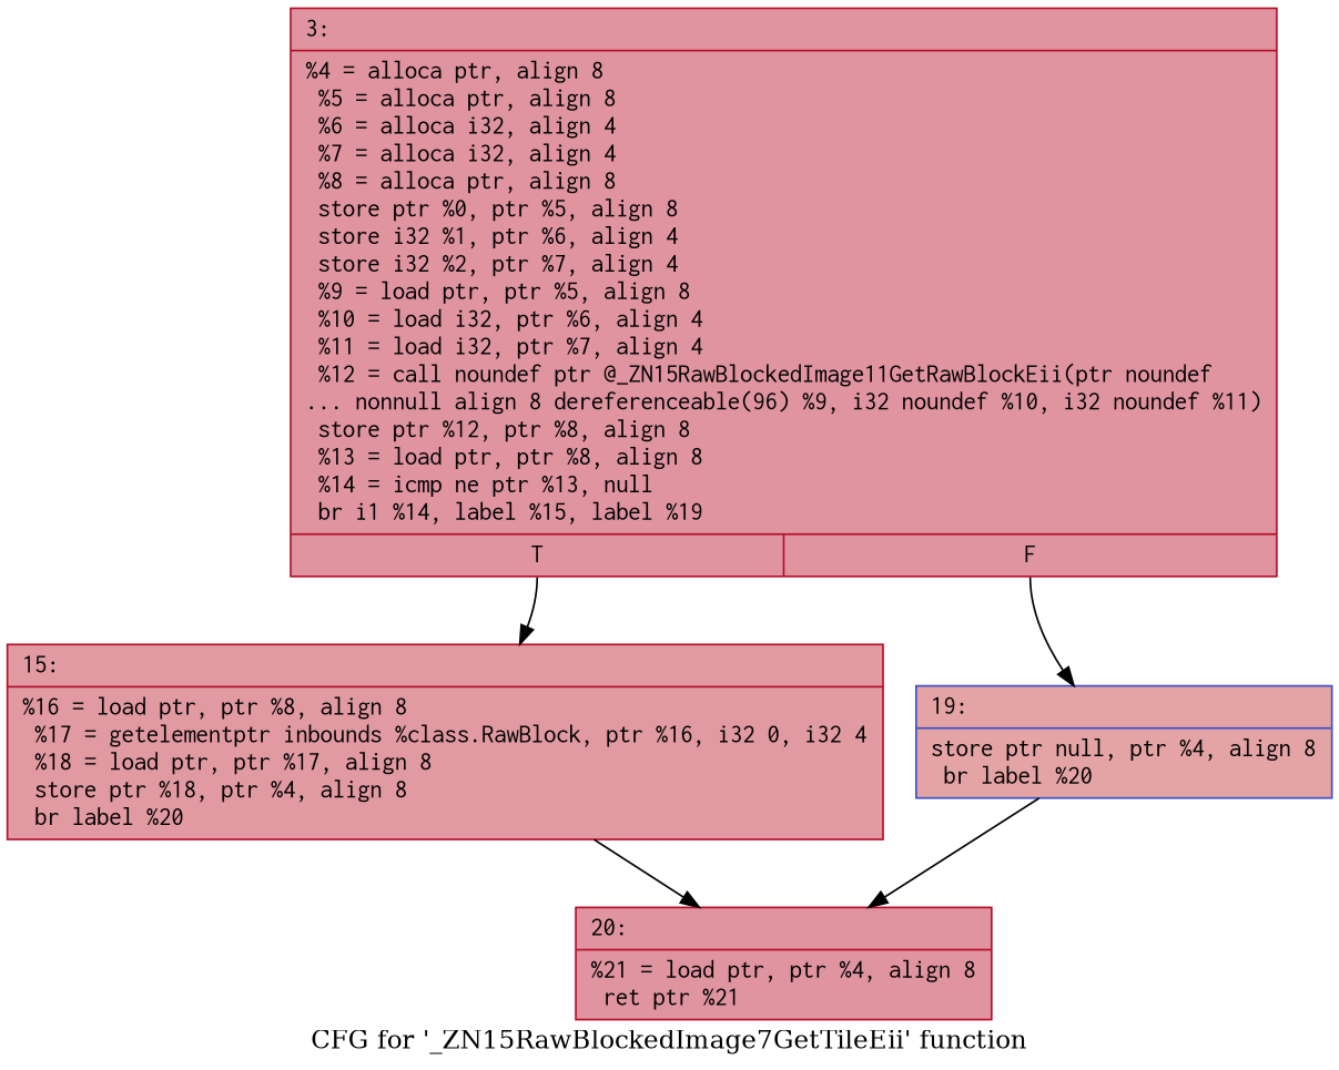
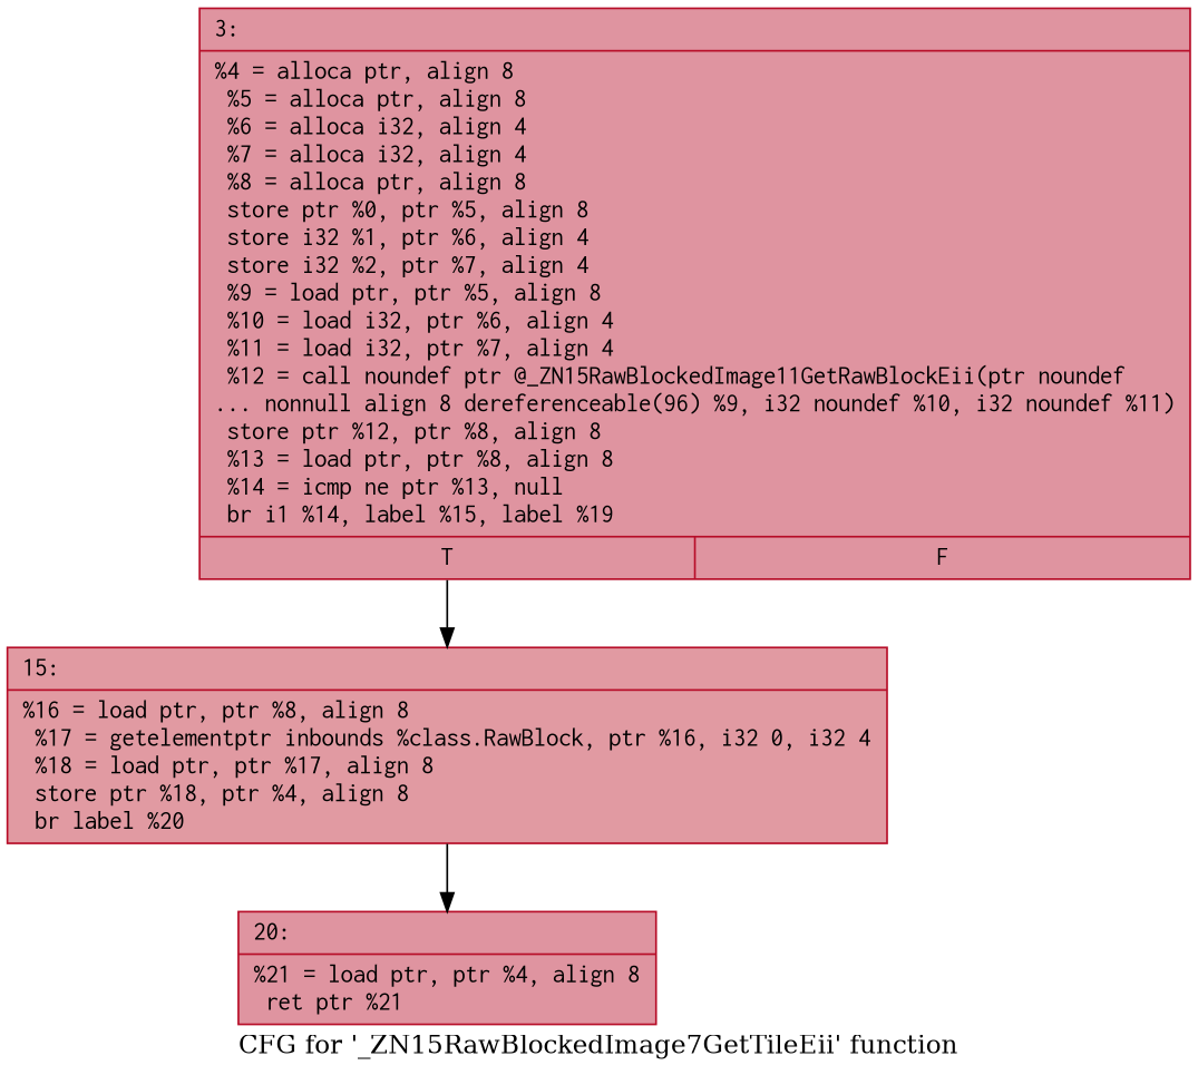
  digraph {
    label="CFG for '_ZN15RawBlockedImage7GetTileEii' function"
    node [color="#b70d28ff" fillcolor="#b70d2870" fontname=Courier shape=record style=filled]
    n1 [label="{3:\l|  %4 = alloca ptr, align 8\l  %5 = alloca ptr, align 8\l  %6 = alloca i32, align 4\l  %7 = alloca i32, align 4\l  %8 = alloca ptr, align 8\l  store ptr %0, ptr %5, align 8\l  store i32 %1, ptr %6, align 4\l  store i32 %2, ptr %7, align 4\l  %9 = load ptr, ptr %5, align 8\l  %10 = load i32, ptr %6, align 4\l  %11 = load i32, ptr %7, align 4\l  %12 = call noundef ptr @_ZN15RawBlockedImage11GetRawBlockEii(ptr noundef\l... nonnull align 8 dereferenceable(96) %9, i32 noundef %10, i32 noundef %11)\l  store ptr %12, ptr %8, align 8\l  %13 = load ptr, ptr %8, align 8\l  %14 = icmp ne ptr %13, null\l  br i1 %14, label %15, label %19\l|{<s0>T|<s1>F}}"]
    n2 [fillcolor="#bb1b2c70" label="{15:\l|  %16 = load ptr, ptr %8, align 8\l  %17 = getelementptr inbounds %class.RawBlock, ptr %16, i32 0, i32 4\l  %18 = load ptr, ptr %17, align 8\l  store ptr %18, ptr %4, align 8\l  br label %20\l}"]
-   n3 [color="#3d50c3ff" fillcolor="#c32e3170" label="{19:\l|  store ptr null, ptr %4, align 8\l  br label %20\l}"]
    n4 [label="{20:\l|  %21 = load ptr, ptr %4, align 8\l  ret ptr %21\l}"]
    n1 -> n2 [tailport=s0]
-   n1 -> n3 [tailport=s1]
    n2 -> n4
-   n3 -> n4
  }
